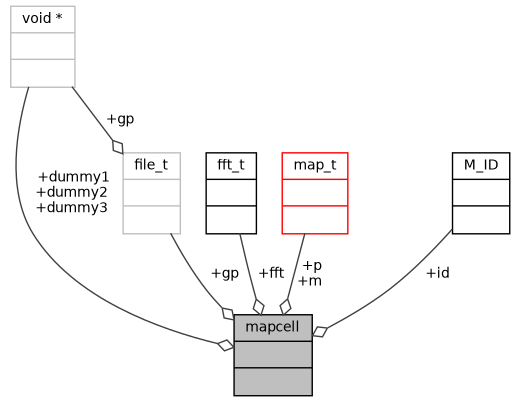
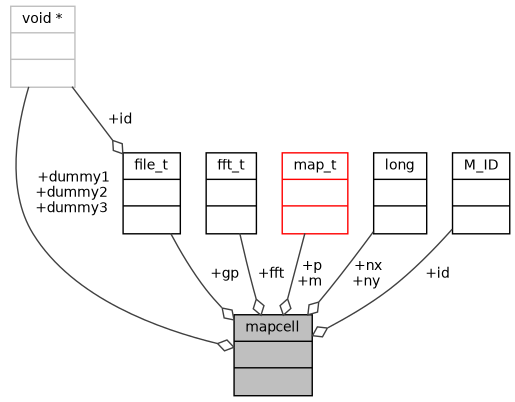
  digraph {
    node [color=black fontname=Helvetica fontsize=10 shape=record]
    edge [arrowhead=odiamond color=grey25 fontname=Helvetica fontsize=10 labelfontname=Helvetica labelfontsize=10 style=solid]
    n1 [fillcolor=grey75 fontcolor=black height=0.2 label="{mapcell\n||}" style=filled width=0.4]
-   n2 [color=grey75 height=0.2 label="{file_t\n||}" width=0.4]
+   n2 [height=0.2 label="{file_t\n||}" width=0.4]
    n3 [color=grey75 height=0.2 label="{void *\n||}" width=0.4]
    n4 [height=0.2 label="{fft_t\n||}" width=0.4]
    n5 [color=red height=0.2 label="{map_t\n||}" width=0.4]
+   n6 [height=0.2 label="{long\n||}" width=0.4]
    n7 [height=0.2 label="{M_ID\n||}" width=0.4]
    n2 -> n1 [label=" +gp"]
    n3 -> n1 [label=" +dummy1\n+dummy2\n+dummy3"]
-   n3 -> n2 [label=" +gp"]
+   n3 -> n2 [label=" +id"]
    n4 -> n1 [label=" +fft"]
    n5 -> n1 [label=" +p\n+m"]
+   n6 -> n1 [label=" +nx\n+ny"]
    n7 -> n1 [label=" +id"]
  }
